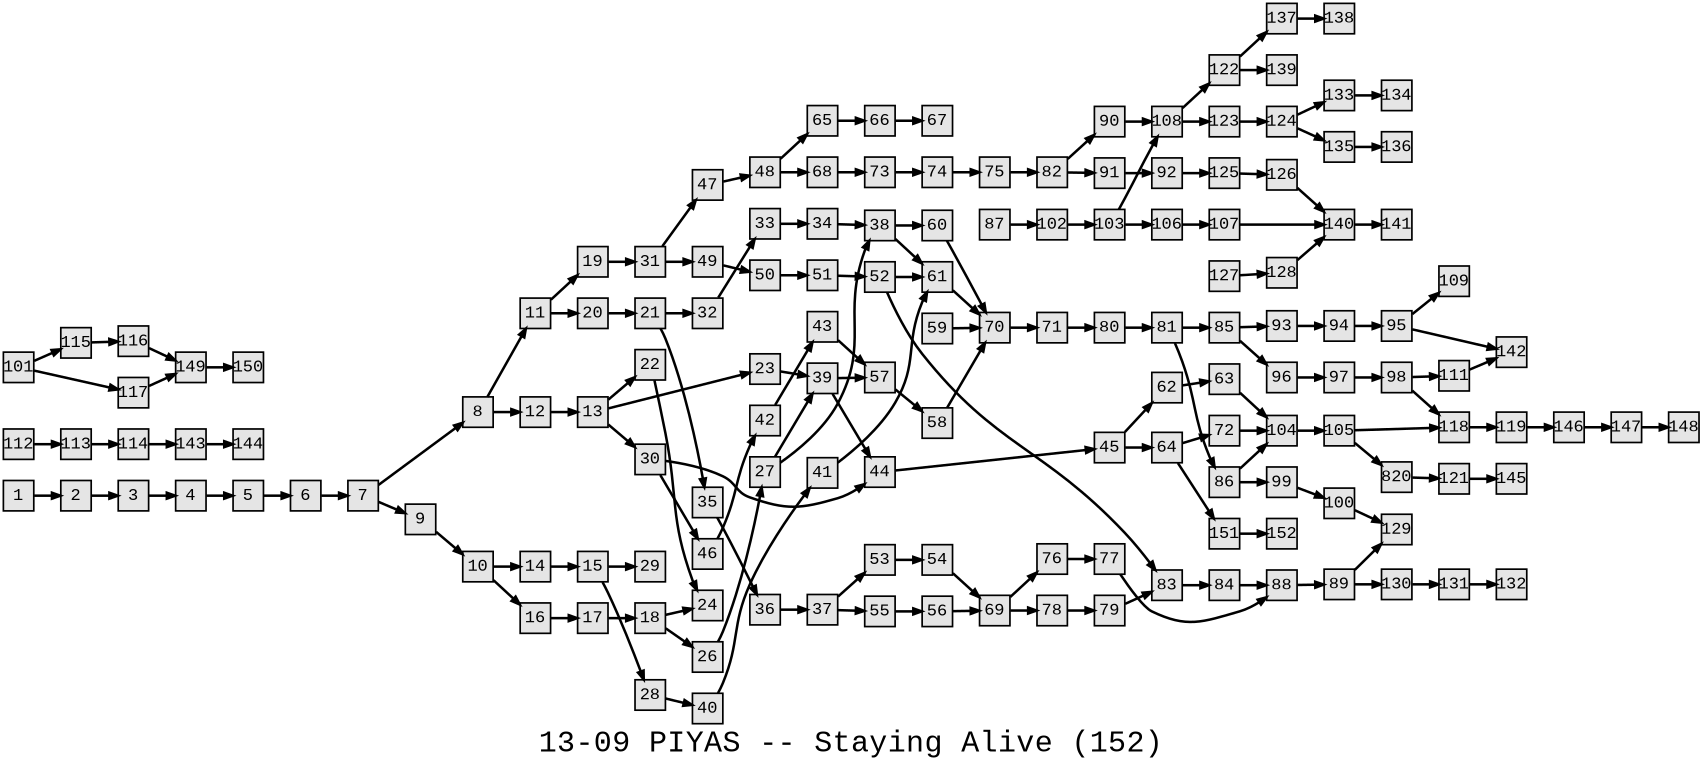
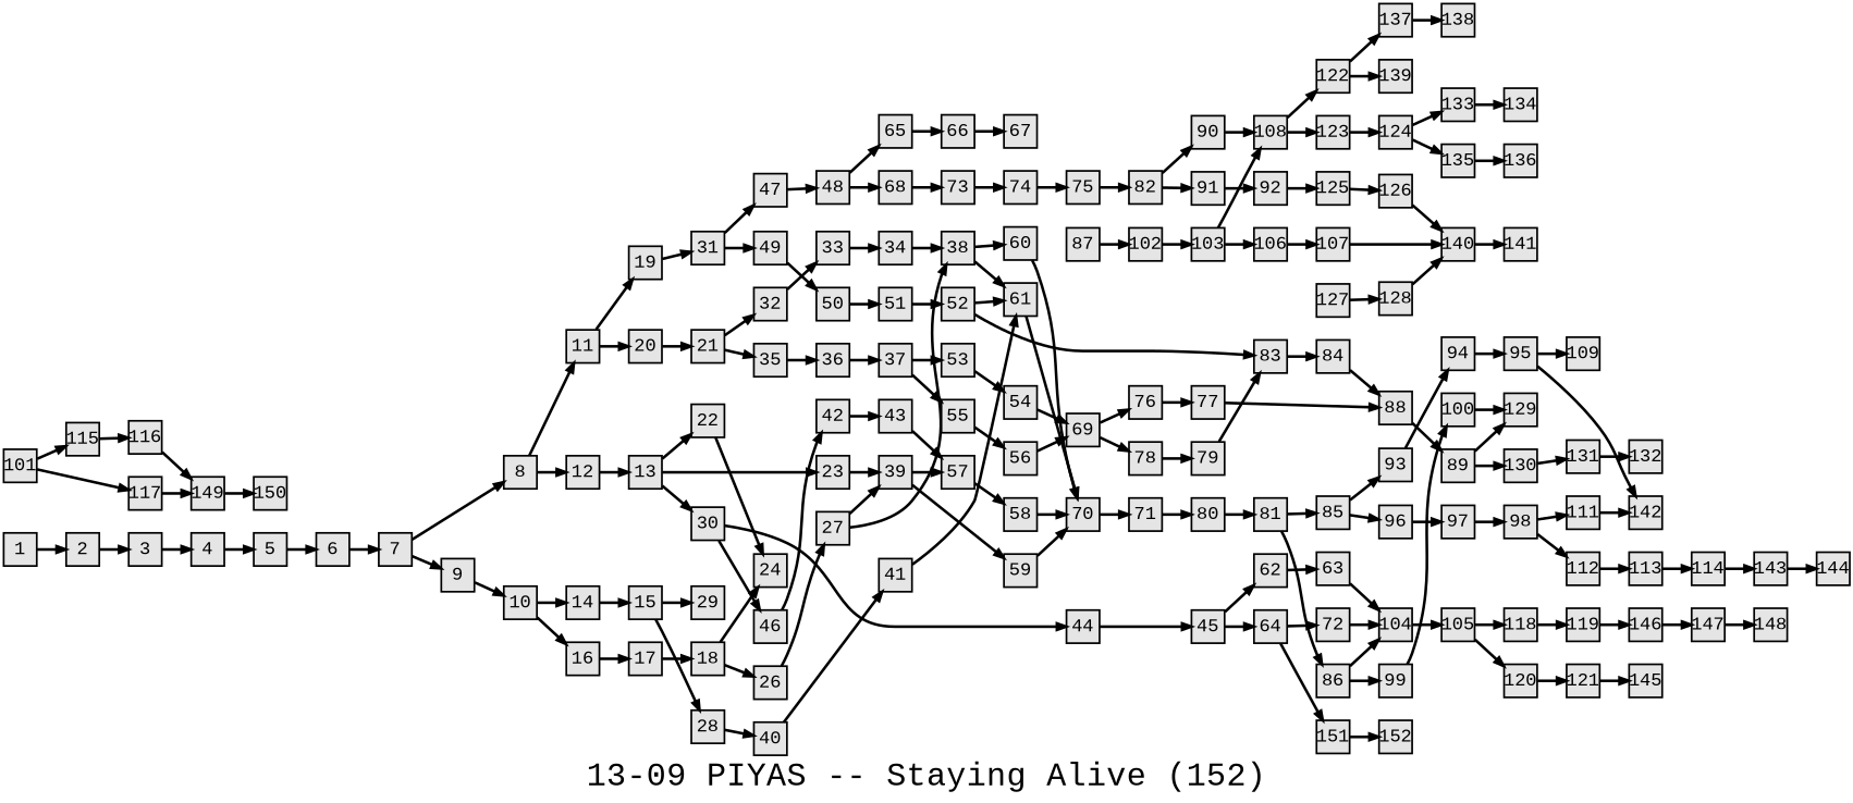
  digraph {
    fontname="Liberation Mono"
    fontsize=36
    label="13-09 PIYAS -- Staying Alive (152)"
    nodesep=0.35
    ordering=out
    rankdir=LR
    ranksep=0.45
    node [fillcolor=grey90 fixedsize=true fontname="Liberation Mono" fontsize=20 labelfloat=true margin="0,0" penwidth=2 regular=true shape=rect style=filled]
    edge [fontname="Liberation Mono" fontsize=12 labelfloat=true penwidth=3]
    1
    2
    3
    4
    5
    6
    7
    8
    9
    11
    12
    10
    19
    20
    13
    14
    16
    31
    21
    22
    23
    30
    15
    17
    29
    28
    18
    47
    49
    32
    35
    24
    39
    57
    59
    40
    44
    46
    41
    26
    27
    38
    48
    50
    33
    36
    34
    37
    58
    70
    60
    61
    45
    42
    62
    64
    43
    65
    68
    51
    53
    55
    54
    56
    69
    71
    63
    72
    151
    104
    152
    66
    73
    67
    74
    52
    83
    84
    88
    76
    78
    77
    79
    80
    105
    118
-   120 [label=820]
+   120
    75
    81
    85
    86
    82
    90
    91
    108
    92
    89
    129
    130
    93
    96
    99
    87
    102
    94
    97
    100
    103
    122
    123
    125
    95
    98
    106
    131
    132
    137
    139
    124
    126
    140
    109
    142
    111
    112
    113
    114
    101
    115
    117
    116
    149
    150
    107
    119
    121
    146
    145
    141
    138
    133
    135
    127
    128
    143
    144
    147
    148
    134
    136
    1 -> 2
    2 -> 3
    3 -> 4
    4 -> 5
    5 -> 6
    6 -> 7
    7 -> 8
    7 -> 9
    8 -> 11
    8 -> 12
    9 -> 10
    11 -> 19
    11 -> 20
    12 -> 13
    10 -> 14
    10 -> 16
    19 -> 31
    20 -> 21
    13 -> 22
    13 -> 23
    13 -> 30
    14 -> 15
    16 -> 17
    31 -> 47
    31 -> 49
    21 -> 32
    21 -> 35
    22 -> 24
    23 -> 39
    30 -> 44
    30 -> 46
    15 -> 29
    15 -> 28
    17 -> 18
    28 -> 40
    18 -> 24
    18 -> 26
    47 -> 48
    49 -> 50
    32 -> 33
    35 -> 36
    39 -> 57
-   39 -> 44
+   39 -> 59
    57 -> 58
    59 -> 70
    40 -> 41
    44 -> 45
    46 -> 42
    41 -> 61
    26 -> 27
    27 -> 39
    27 -> 38
    38 -> 60
    38 -> 61
    48 -> 65
    48 -> 68
    50 -> 51
    33 -> 34
    36 -> 37
    34 -> 38
    37 -> 53
    37 -> 55
    58 -> 70
    70 -> 71
    60 -> 70
    61 -> 70
    45 -> 62
    45 -> 64
    42 -> 43
    62 -> 63
    64 -> 72
    64 -> 151
    43 -> 57
    65 -> 66
    68 -> 73
    51 -> 52
    53 -> 54
    55 -> 56
    54 -> 69
    56 -> 69
    69 -> 76
    69 -> 78
    71 -> 80
    63 -> 104
    72 -> 104
    151 -> 152
    104 -> 105
    66 -> 67
    73 -> 74
    74 -> 75
    52 -> 61
    52 -> 83
    83 -> 84
    84 -> 88
    88 -> 89
    76 -> 77
    78 -> 79
    77 -> 88
    79 -> 83
    80 -> 81
    105 -> 118
    105 -> 120
    118 -> 119
    120 -> 121
    75 -> 82
    81 -> 85
    81 -> 86
    85 -> 93
    85 -> 96
    86 -> 104
    86 -> 99
    82 -> 90
    82 -> 91
    90 -> 108
    91 -> 92
    108 -> 122
    108 -> 123
    92 -> 125
    89 -> 129
    89 -> 130
    130 -> 131
    93 -> 94
    96 -> 97
    99 -> 100
    87 -> 102
    102 -> 103
    94 -> 95
    97 -> 98
    100 -> 129
    103 -> 108
    103 -> 106
    122 -> 137
    122 -> 139
    123 -> 124
    125 -> 126
    95 -> 109
    95 -> 142
    98 -> 111
-   98 -> 118
+   98 -> 112
    106 -> 107
    131 -> 132
    137 -> 138
    124 -> 133
    124 -> 135
    126 -> 140
    140 -> 141
    111 -> 142
    112 -> 113
    113 -> 114
    114 -> 143
    101 -> 115
    101 -> 117
    115 -> 116
    117 -> 149
    116 -> 149
    149 -> 150
    107 -> 140
    119 -> 146
    121 -> 145
    146 -> 147
    133 -> 134
    135 -> 136
    127 -> 128
    128 -> 140
    143 -> 144
    147 -> 148
  }
